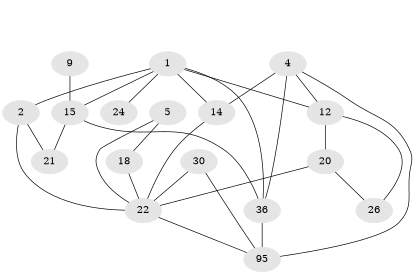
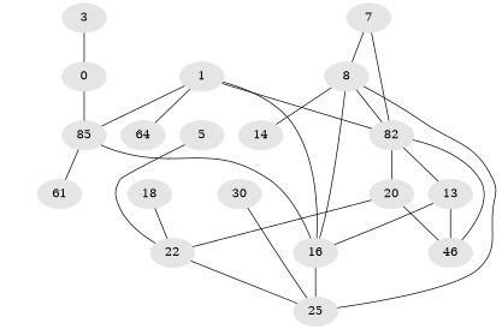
  graph {
    node [color=gray90 style=filled]
    edge [weight=1.0]
    1
-   2
-   12
+   12 [label=82]
    14
-   15
-   16 [label=36]
-   24
-   21
+   15 [label=85]
+   16
+   24 [label=64]
+   21 [label=61]
    22
-   26
+   13
+   26 [label=46]
    20
-   25 [label=95]
-   9
+   25
+   3
+   9 [label=0]
    5
    18
-   8 [label=4]
+   7
+   8
    n20 [label=30]
-   1 -- 2 [weight=2.0]
    1 -- 12
-   1 -- 14
    1 -- 15
    1 -- 16 [weight=2.0]
    1 -- 24
-   2 -- 21
-   2 -- 22 [weight=2.0]
+   12 -- 13
    12 -- 26
    12 -- 20 [weight=2.0]
-   14 -- 22
    15 -- 16
    15 -- 21
    16 -- 25 [weight=2.0]
    22 -- 25
+   13 -- 16
+   13 -- 26
    20 -- 22
    20 -- 26
+   3 -- 9
    9 -- 15 [weight=2.0]
    5 -- 22
-   5 -- 18
    18 -- 22
+   7 -- 12
+   7 -- 8
    8 -- 12
    8 -- 14
    8 -- 16 [weight=2.0]
    8 -- 25
-   n20 -- 22
    n20 -- 25
  }
